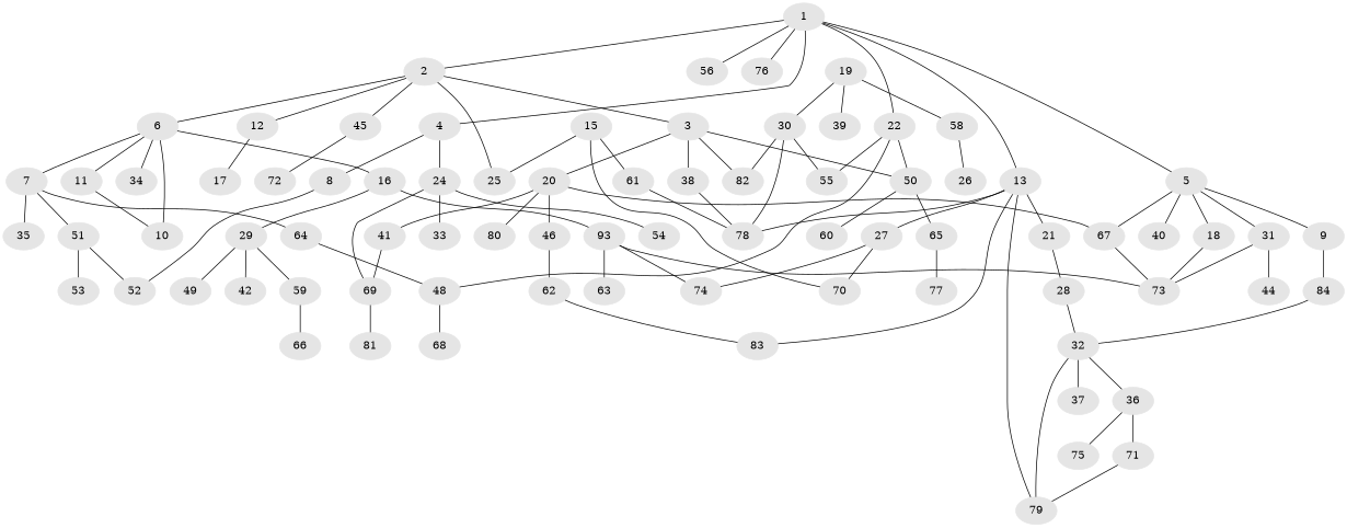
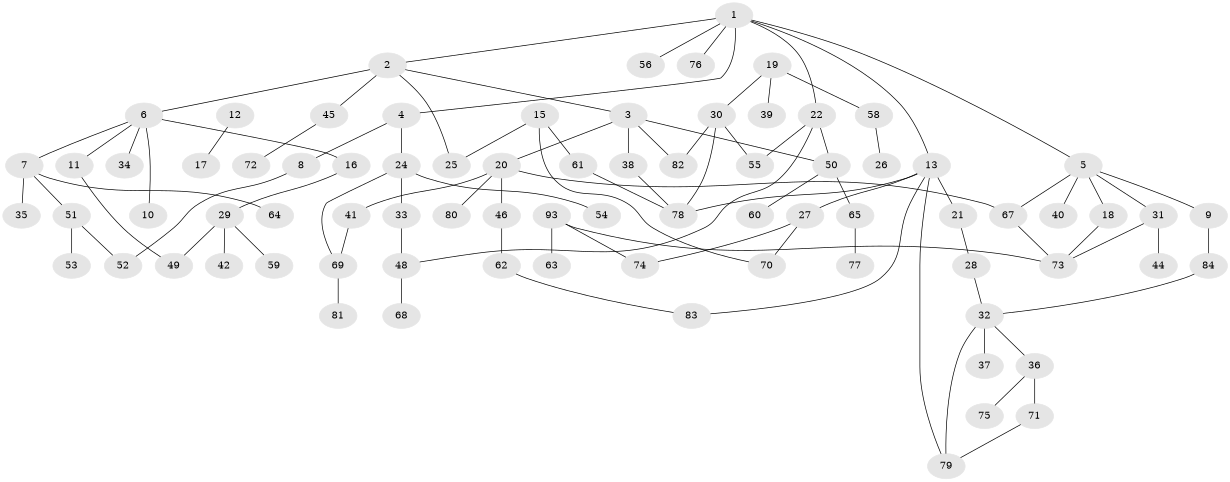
  graph {
    node [color=gray90 style=filled]
    1
    2
    4
    5
    13
    22
    56
    76
    3
    6
    12
    45
    25
    8
    24
    9
    18
    31
    40
    67
    21
    27
    78
    79
    83
    55
    50
    48
    20
    38
    82
    7
    10
    11
    16
    34
    17
    15
    61
    70
    72
    41
    46
    80
    60
    65
    52
    33
    54
    69
    n51 [label=84]
    73
    44
    35
    51
    64
    49
    n58 [label=93]
    29
    19
    30
    39
    58
    53
    32
    28
    74
    36
    37
    63
    42
    59
    26
    62
    68
    81
-   66
    71
    75
    77
    1 -- 2
    1 -- 4
    1 -- 5
    1 -- 13
    1 -- 22
    1 -- 56
    1 -- 76
    2 -- 3
    2 -- 6
-   2 -- 12
    2 -- 45
    2 -- 25
    4 -- 8
    4 -- 24
    5 -- 9
    5 -- 18
    5 -- 31
    5 -- 40
    5 -- 67
    13 -- 21
    13 -- 27
    13 -- 78
    13 -- 79
    13 -- 83
    22 -- 55
    22 -- 50
    22 -- 48
    3 -- 50
    3 -- 20
    3 -- 38
    3 -- 82
    6 -- 7
    6 -- 10
    6 -- 11
    6 -- 16
    6 -- 34
    12 -- 17
    45 -- 72
    8 -- 52
    24 -- 33
    24 -- 54
    24 -- 69
    9 -- n51
    18 -- 73
    31 -- 73
    31 -- 44
    67 -- 73
    21 -- 28
    27 -- 70
    27 -- 74
    50 -- 60
    50 -- 65
    48 -- 68
    20 -- 67
    20 -- 41
    20 -- 46
    20 -- 80
    38 -- 78
    7 -- 35
    7 -- 51
    7 -- 64
-   11 -- 10
-   16 -- n58
+   11 -- 49
    16 -- 29
    15 -- 25
    15 -- 61
    15 -- 70
    61 -- 78
    41 -- 69
    46 -- 62
    65 -- 77
-   64 -- 48
+   33 -- 48
    69 -- 81
    n51 -- 32
    51 -- 52
    51 -- 53
    n58 -- 73
    n58 -- 74
    n58 -- 63
    29 -- 49
    29 -- 42
    29 -- 59
    19 -- 30
    19 -- 39
    19 -- 58
    30 -- 78
    30 -- 55
    30 -- 82
    58 -- 26
    32 -- 79
    32 -- 36
    32 -- 37
    28 -- 32
    36 -- 71
    36 -- 75
-   59 -- 66
    62 -- 83
    71 -- 79
  }
